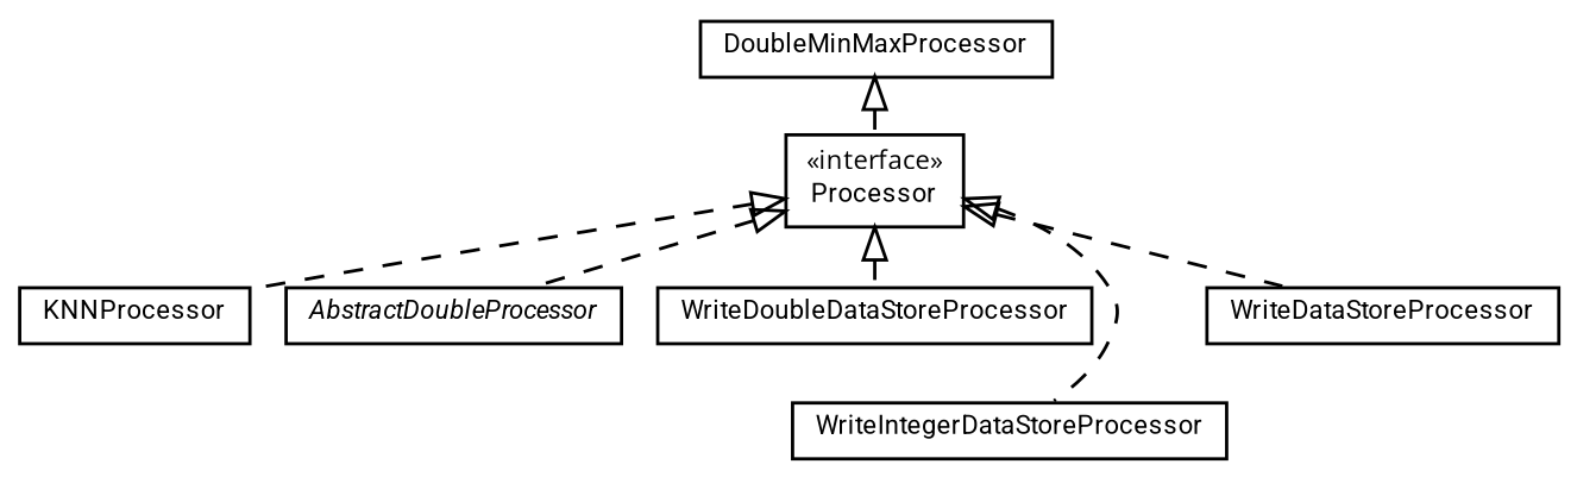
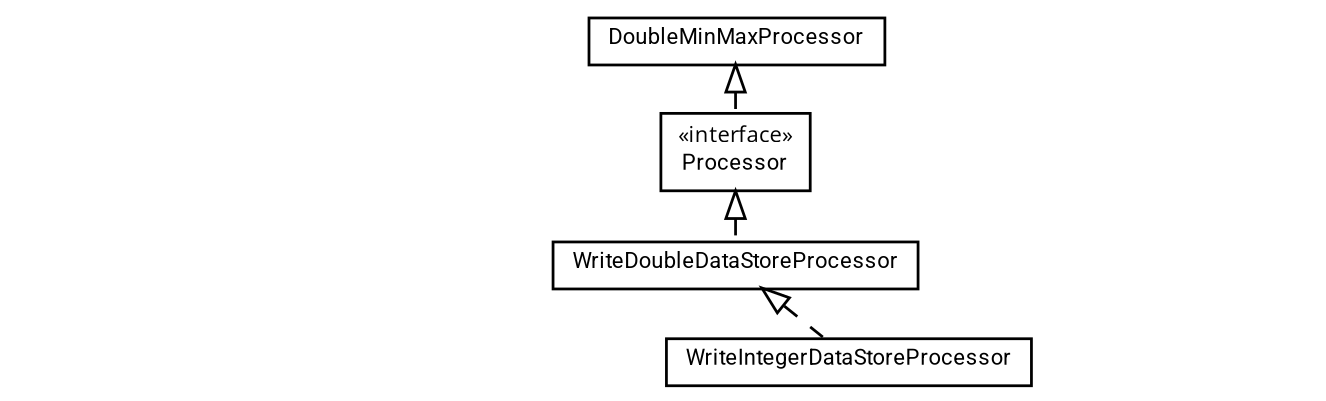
  digraph {
    fontname="Open Sans"
    nodesep=0.15
    rankdir=TB
    ranksep=0.25
    node [fontcolor=black fontname="Open Sans" fontsize=8 margin=0 shape=plaintext]
    edge [arrowtail=empty color=black dir=back fontname="Open Sans" fontsize=7 labelfontname=Roboto labelfontsize=7 style=dashed weight=9]
-   n1 [height=0 label=<<table title="de.lmu.ifi.dbs.elki.parallel.processor.KNNProcessor" border="0" cellborder="1" cellspacing="0" cellpadding="2" href="KNNProcessor.html" target="_parent"> 		<tr><td><table border="0" cellspacing="0" cellpadding="1"> 		<tr><td align="center" balign="center"> <font face="Roboto">KNNProcessor</font> </td></tr> 		</table></td></tr> 		</table>> width=0]
    n2 [height=0 label=<<table title="de.lmu.ifi.dbs.elki.parallel.processor.DoubleMinMaxProcessor" border="0" cellborder="1" cellspacing="0" cellpadding="2" href="DoubleMinMaxProcessor.html" target="_parent"> 		<tr><td><table border="0" cellspacing="0" cellpadding="1"> 		<tr><td align="center" balign="center"> <font face="Roboto">DoubleMinMaxProcessor</font> </td></tr> 		</table></td></tr> 		</table>> width=0]
    n3 [height=0 label=<<table title="de.lmu.ifi.dbs.elki.parallel.processor.Processor" border="0" cellborder="1" cellspacing="0" cellpadding="2" href="Processor.html" target="_parent"> 		<tr><td><table border="0" cellspacing="0" cellpadding="1"> 		<tr><td align="center" balign="center"> &#171;interface&#187; </td></tr> 		<tr><td align="center" balign="center"> <font face="Roboto">Processor</font> </td></tr> 		</table></td></tr> 		</table>> width=0]
-   n4 [height=0 label=<<table title="de.lmu.ifi.dbs.elki.parallel.processor.AbstractDoubleProcessor" border="0" cellborder="1" cellspacing="0" cellpadding="2" href="AbstractDoubleProcessor.html" target="_parent"> 		<tr><td><table border="0" cellspacing="0" cellpadding="1"> 		<tr><td align="center" balign="center"> <font face="Roboto"><i>AbstractDoubleProcessor</i></font> </td></tr> 		</table></td></tr> 		</table>> width=0]
    n5 [height=0 label=<<table title="de.lmu.ifi.dbs.elki.parallel.processor.WriteDoubleDataStoreProcessor" border="0" cellborder="1" cellspacing="0" cellpadding="2" href="WriteDoubleDataStoreProcessor.html" target="_parent"> 		<tr><td><table border="0" cellspacing="0" cellpadding="1"> 		<tr><td align="center" balign="center"> <font face="Roboto">WriteDoubleDataStoreProcessor</font> </td></tr> 		</table></td></tr> 		</table>> width=0]
    n6 [height=0 label=<<table title="de.lmu.ifi.dbs.elki.parallel.processor.WriteIntegerDataStoreProcessor" border="0" cellborder="1" cellspacing="0" cellpadding="2" href="WriteIntegerDataStoreProcessor.html" target="_parent"> 		<tr><td><table border="0" cellspacing="0" cellpadding="1"> 		<tr><td align="center" balign="center"> <font face="Roboto">WriteIntegerDataStoreProcessor</font> </td></tr> 		</table></td></tr> 		</table>> width=0]
-   n7 [height=0 label=<<table title="de.lmu.ifi.dbs.elki.parallel.processor.WriteDataStoreProcessor" border="0" cellborder="1" cellspacing="0" cellpadding="2" href="WriteDataStoreProcessor.html" target="_parent"> 		<tr><td><table border="0" cellspacing="0" cellpadding="1"> 		<tr><td align="center" balign="center"> <font face="Roboto">WriteDataStoreProcessor</font> </td></tr> 		</table></td></tr> 		</table>> width=0]
    n2 -> n3
-   n3 -> n1
-   n3 -> n4
    n3 -> n5
-   n3 -> n6
-   n3 -> n7
+   n5 -> n6
  }
